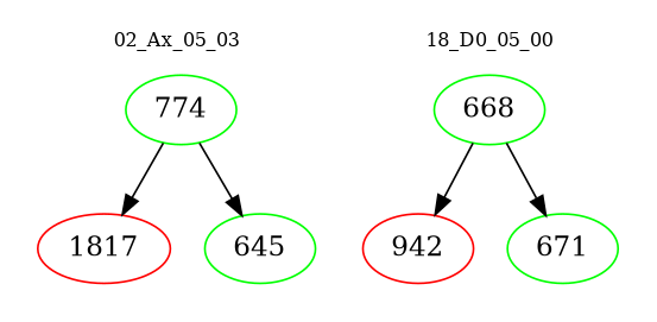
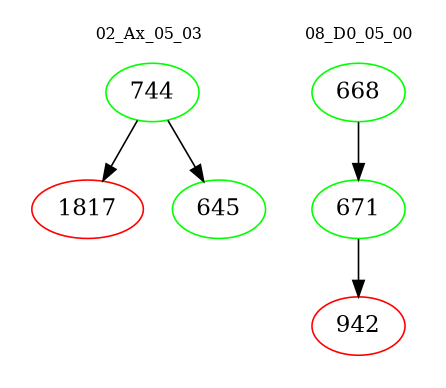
  digraph {
    node [color=green]
    edge [color=black]
-   n1 [label=774]
+   n1 [label=744]
    n2 [color=red label=1817]
    n3 [label=645]
    n4 [label=668]
    n5 [color=red label=942]
    n6 [label=671]
    subgraph cluster_1 {
      color=white
      fontsize=10
      label="02_Ax_05_03"
      n1
      n2
      n3
    }
    subgraph cluster_2 {
      color=white
      fontsize=10
-     label="18_D0_05_00"
+     label="08_D0_05_00"
      n4
      n5
      n6
    }
    n1 -> n2
    n1 -> n3
-   n4 -> n5
+   n6 -> n5
    n4 -> n6
  }
